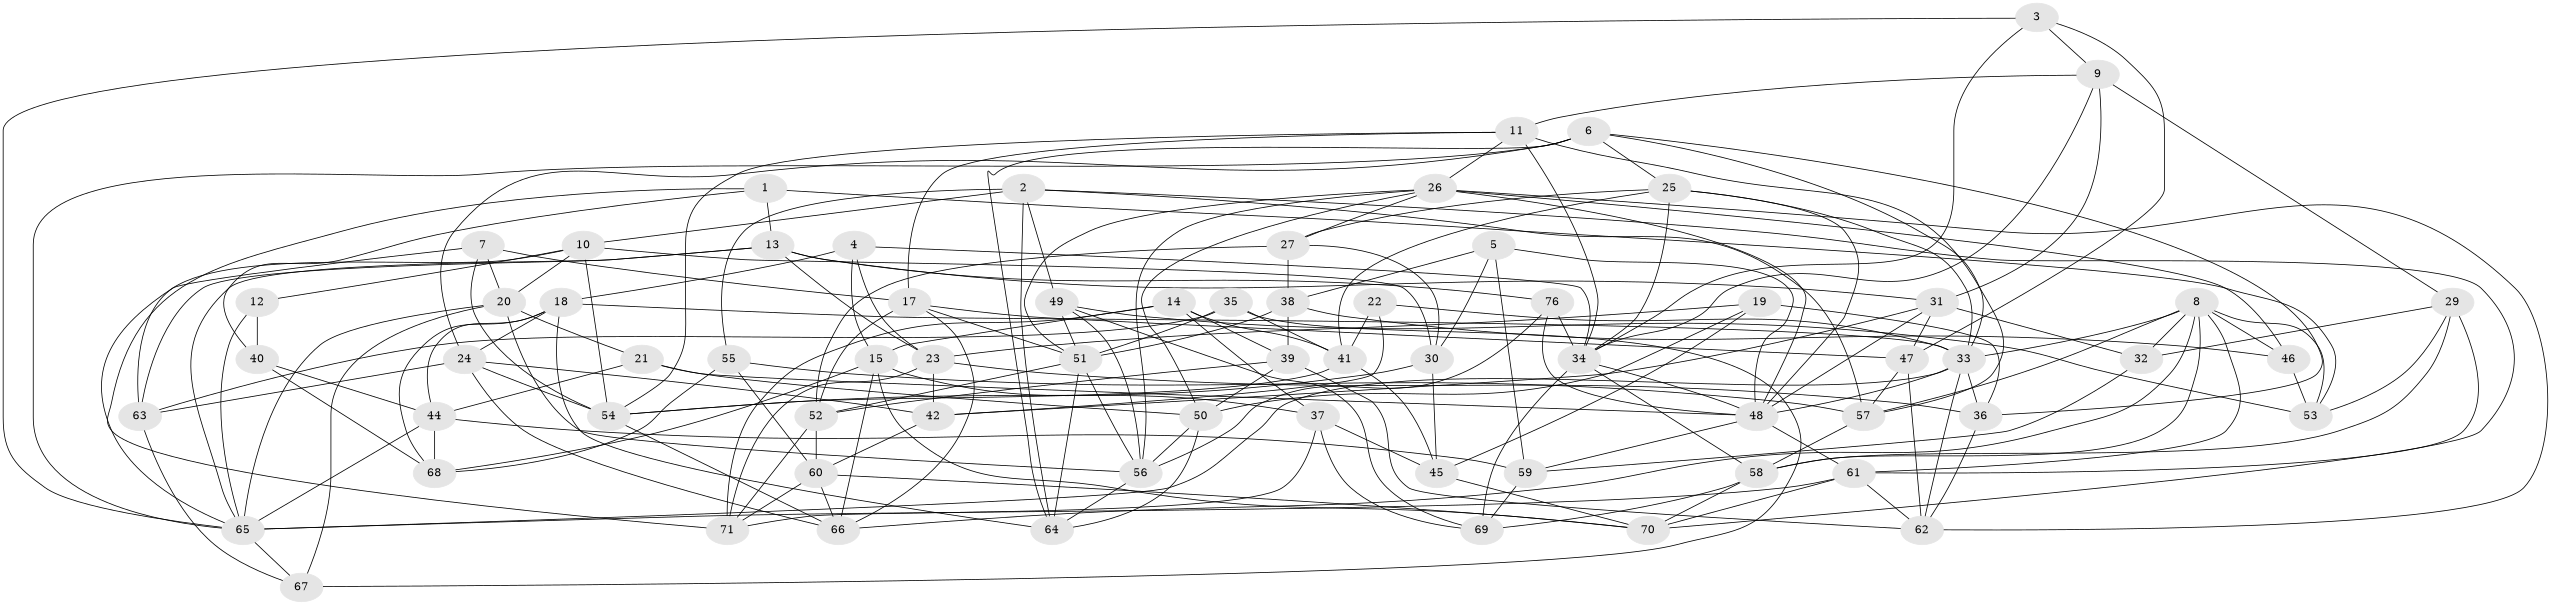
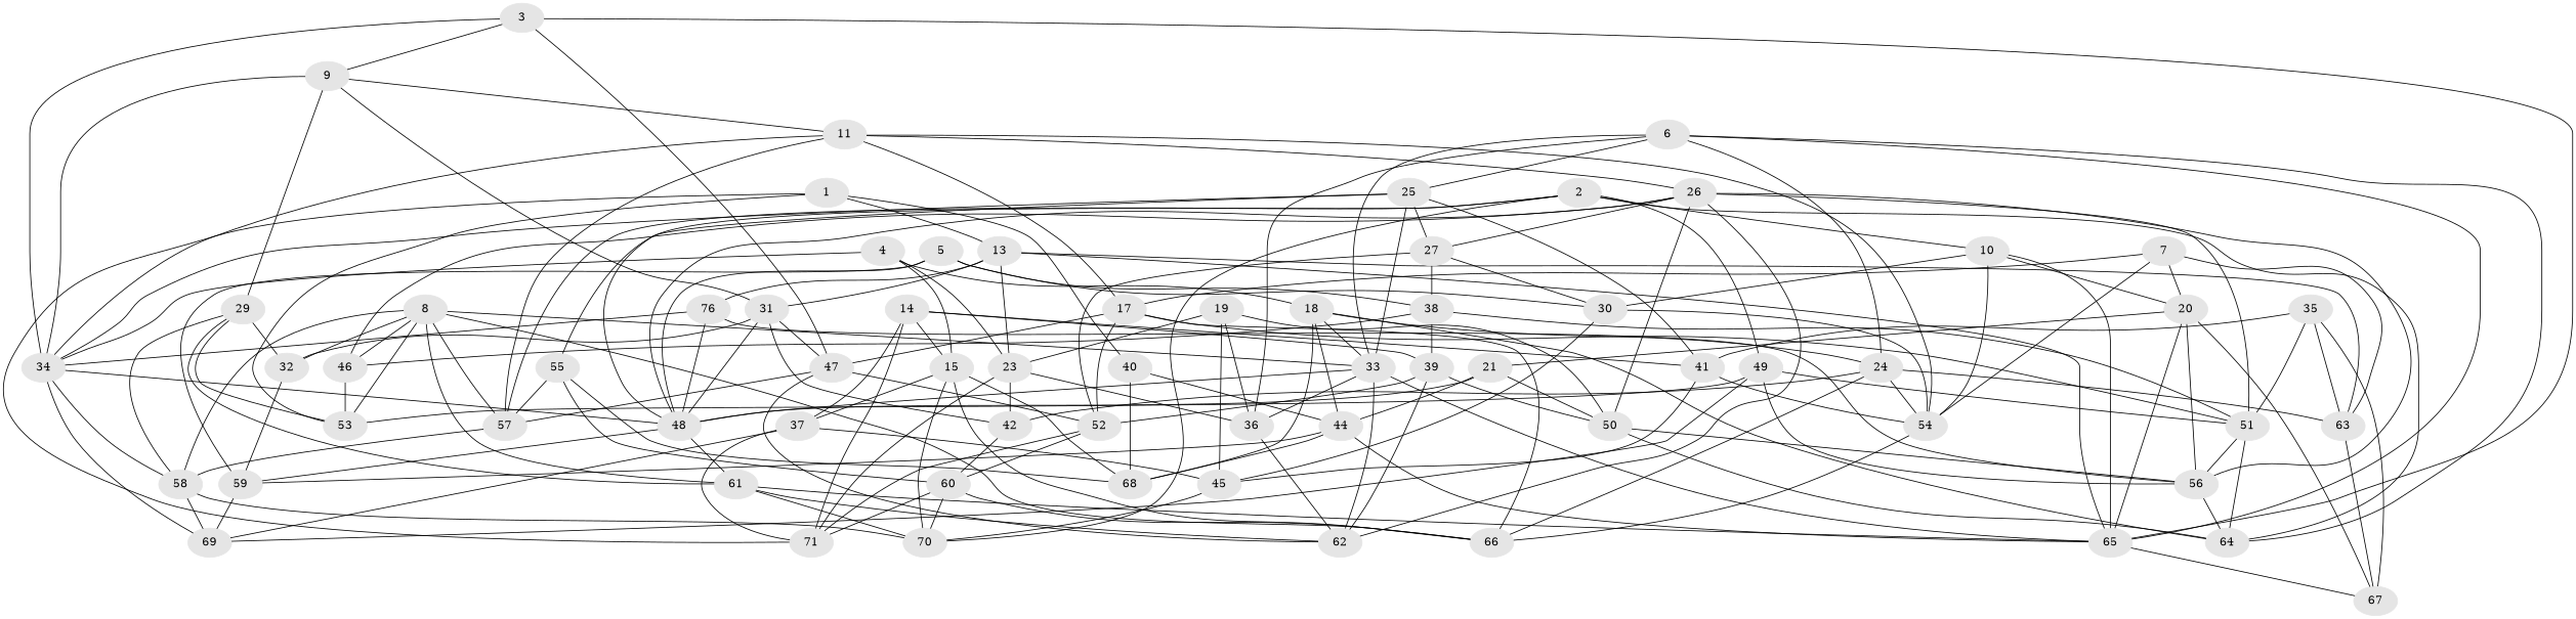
  graph {
    node [color=gray90 style=filled]
    edge [weight=1.0]
    1
    13
    40
    53
    71
    65
    23
    63
    31
    n10 [label=76]
    68
    44
    2
    10
    49
    55
    57
    64
    70
    30
    20
    54
-   12
    56
    51
    69
    60
    58
    3
    9
    34
    47
    11
    29
    48
    52
    62
    67
    4
    15
    18
    66
    37
    24
    33
    36
    42
    5
    38
    59
    45
    46
    39
    61
    6
    25
    41
    27
    7
    17
    21
    8
    32
    26
    50
    14
    19
-   22
    35
    1 -- 13
    1 -- 40
    1 -- 53
    1 -- 71
    13 -- 65
    13 -- 23
    13 -- 63
    13 -- 31
    13 -- n10
    40 -- 68
    40 -- 44
    65 -- 67
    23 -- 71
    23 -- 36
    23 -- 42
    63 -- 67
    31 -- 47
    31 -- 48
    31 -- 42
    31 -- 32
    n10 -- 56
    n10 -- 34
    n10 -- 48
    44 -- 65
    44 -- 68
    44 -- 59
    2 -- 10
    2 -- 49
    2 -- 55
    2 -- 57
    2 -- 64
    2 -- 70
    10 -- 65
    10 -- 30
    10 -- 20
    10 -- 54
-   10 -- 12
    49 -- 53
    49 -- 56
    49 -- 51
    49 -- 69
    55 -- 68
    55 -- 57
    55 -- 60
    57 -- 58
    30 -- 54 [weight=2.0]
    30 -- 45
    20 -- 65
    20 -- 56
    20 -- 67
    20 -- 21
    54 -- 66
-   12 -- 40
-   12 -- 65
    56 -- 64
    51 -- 64
    51 -- 56 [weight=2.0]
    60 -- 71
    60 -- 70
    60 -- 66
    58 -- 70
    58 -- 69
    3 -- 65
    3 -- 9
    3 -- 34
    3 -- 47
    9 -- 31
    9 -- 34
    9 -- 11
    9 -- 29 [weight=2.0]
    34 -- 69 [weight=2.0]
    34 -- 58
    34 -- 48
    47 -- 57
-   51 -- 52
+   47 -- 52
    47 -- 62
    11 -- 57
    11 -- 54
    11 -- 34
    11 -- 17
    11 -- 26
    29 -- 53
    29 -- 58
    29 -- 61
    29 -- 32
    48 -- 59
    48 -- 61
    52 -- 71
    52 -- 60
    4 -- 23
    4 -- 34
    4 -- 15
    4 -- 18
    15 -- 68
    15 -- 70
    15 -- 66
    15 -- 37
    18 -- 68
    18 -- 44
    18 -- 64
    18 -- 24
    18 -- 33
    37 -- 71
    37 -- 69
    37 -- 45 [weight=2.0]
    24 -- 63
    24 -- 54
    24 -- 66
    24 -- 42
    33 -- 65
    33 -- 48
    33 -- 62
    33 -- 36 [weight=2.0]
    36 -- 62
    42 -- 60
    5 -- 30
    5 -- 48
    5 -- 38
    5 -- 59
    38 -- 51
    38 -- 46 [weight=2.0]
    38 -- 39
    59 -- 69
    45 -- 70
    46 -- 53 [weight=2.0]
    39 -- 52
    39 -- 62
    39 -- 50
    61 -- 65
    61 -- 70
    61 -- 62
    6 -- 65
    6 -- 64
    6 -- 24
    6 -- 33
    6 -- 36
    6 -- 25
    25 -- 34
    25 -- 48
    25 -- 33
    25 -- 41
    25 -- 27
    41 -- 54
    41 -- 45
    27 -- 30
    27 -- 52
    27 -- 38
    7 -- 63
    7 -- 20
    7 -- 54
    7 -- 17
    17 -- 51
    17 -- 47
    17 -- 52
    17 -- 66
    21 -- 44
    21 -- 48
    21 -- 50
    8 -- 53
    8 -- 57
    8 -- 58
    8 -- 66
    8 -- 33
    8 -- 46
    8 -- 61
    8 -- 32
    32 -- 59
    26 -- 56
    26 -- 51
    26 -- 48
    26 -- 62
    26 -- 46
    26 -- 27
    26 -- 50
    50 -- 64
    50 -- 56
    14 -- 71
    14 -- 15
    14 -- 37
    14 -- 39 [weight=2.0]
    14 -- 41
    19 -- 23
    19 -- 36
    19 -- 45
    19 -- 50
-   22 -- 33
-   22 -- 42
-   22 -- 41
    35 -- 63
    35 -- 51
    35 -- 67
    35 -- 41
  }
